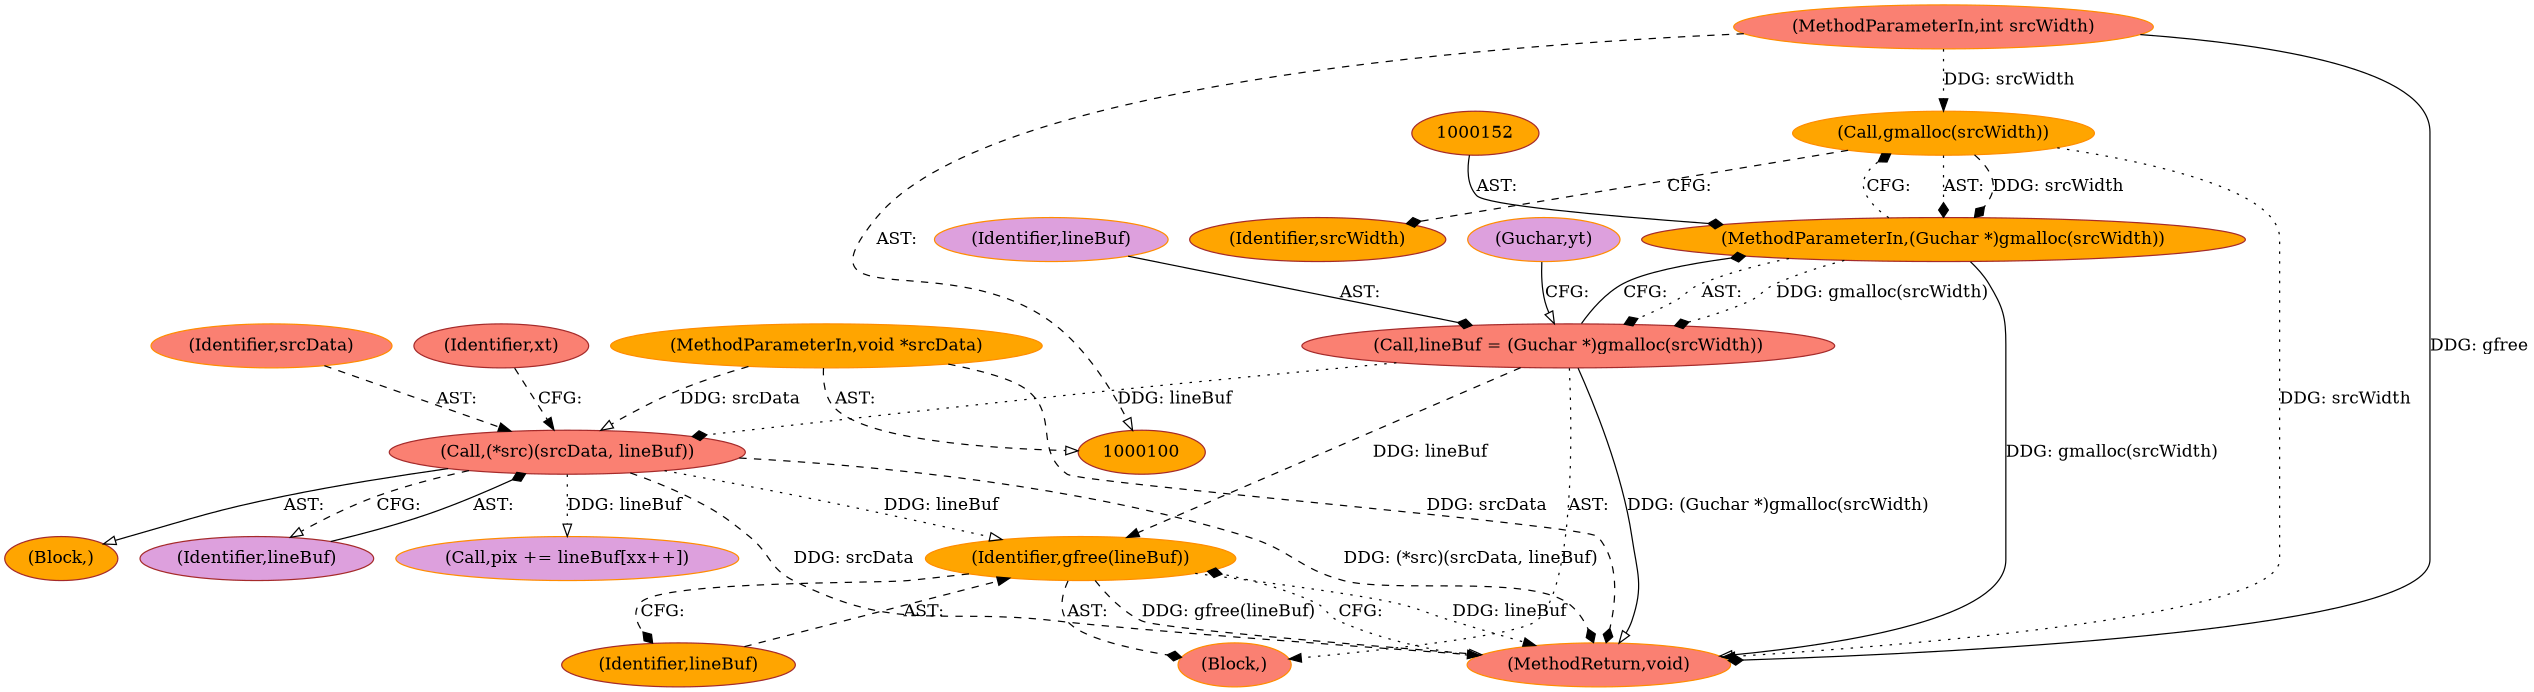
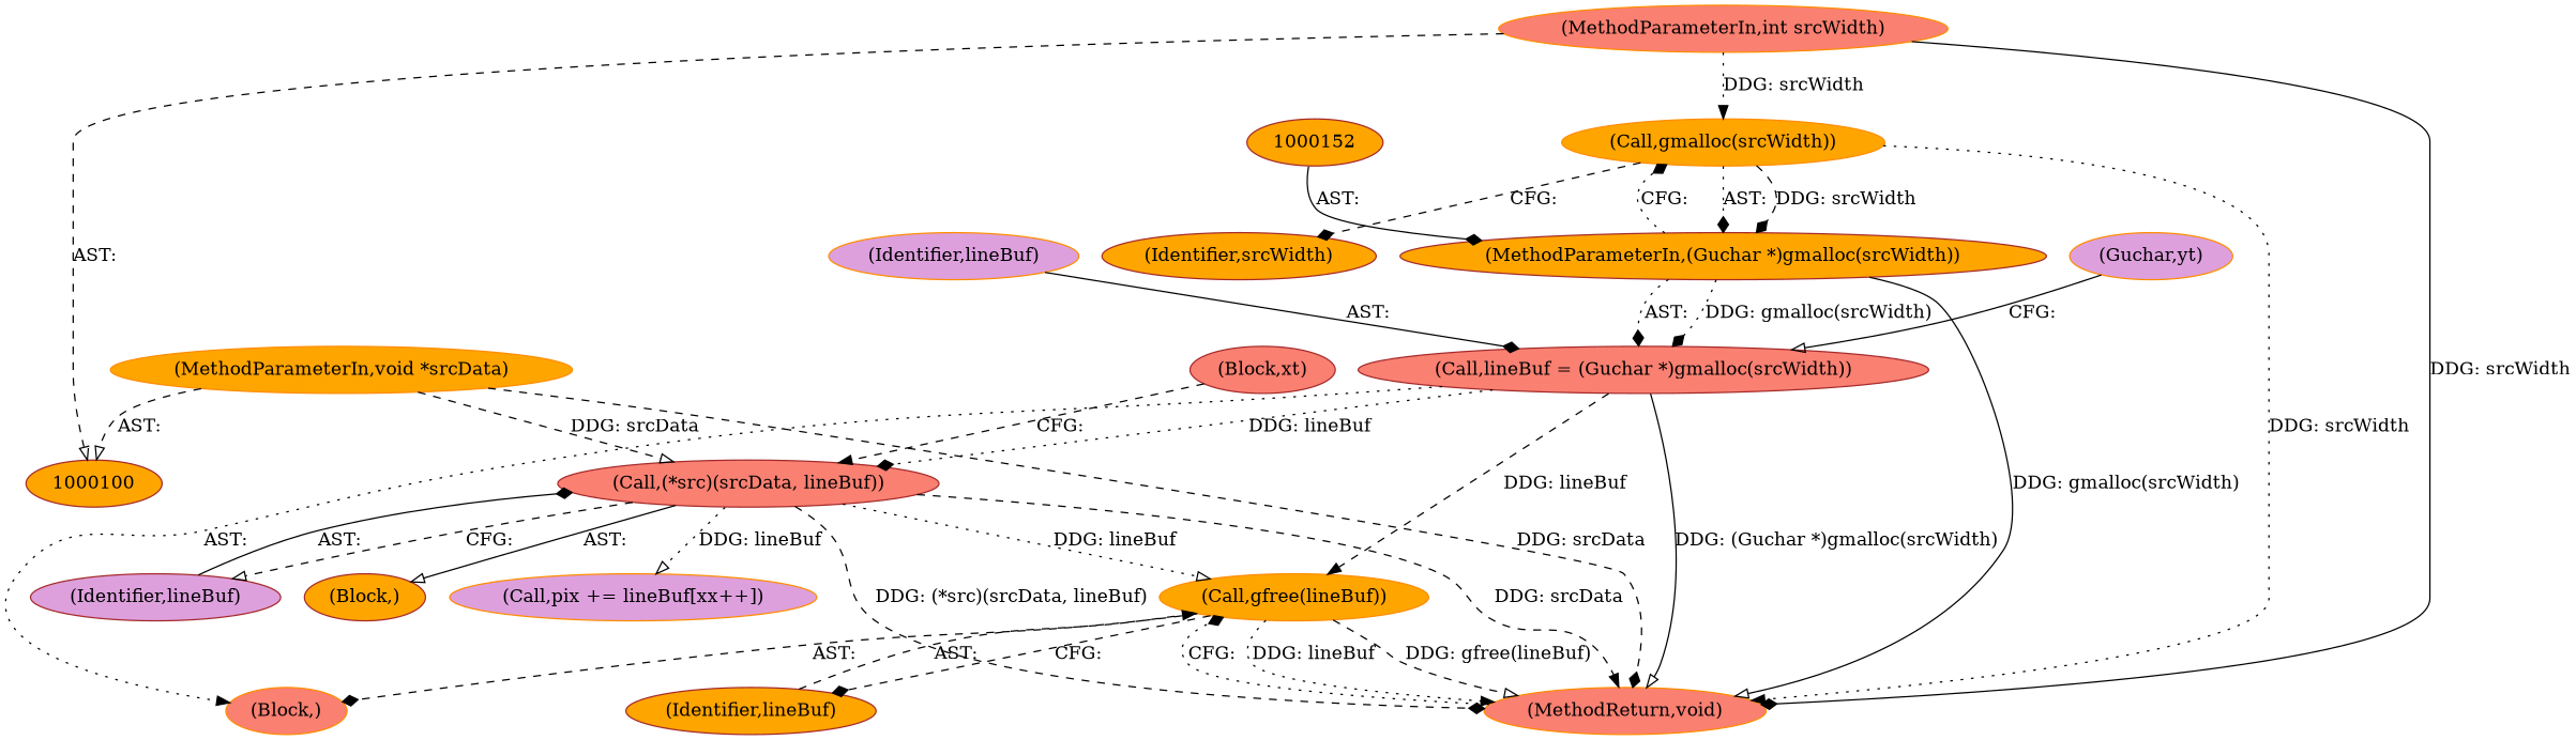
  digraph {
    node [color=darkorange fillcolor=orange style=filled]
    edge [arrowhead=diamond style=dashed]
-   n1 [label="(Identifier,gfree(lineBuf))"]
+   n1 [label="(Call,gfree(lineBuf))"]
    n2 [fillcolor=salmon label="(MethodReturn,void)"]
    n3 [color=brown label="(Identifier,lineBuf)"]
    n4 [fillcolor=salmon label="(Block,)"]
    n5 [color=brown fillcolor=salmon label="(Call,(*src)(srcData, lineBuf))"]
    n6 [color=brown fillcolor=plum label="(Identifier,lineBuf)"]
    n7 [color=brown label="(Block,)"]
    n8 [fillcolor=plum label="(Call,pix += lineBuf[xx++])"]
    n9 [label="(MethodParameterIn,void *srcData)"]
    1000100 [color=brown]
    n11 [color=brown fillcolor=salmon label="(Call,lineBuf = (Guchar *)gmalloc(srcWidth))"]
    n12 [color=brown label="(MethodParameterIn,(Guchar *)gmalloc(srcWidth))"]
    n13 [label="(Call,gmalloc(srcWidth))"]
    n14 [color=brown label="(Identifier,srcWidth)"]
    n15 [fillcolor=salmon label="(MethodParameterIn,int srcWidth)"]
    n16 [fillcolor=plum label="(Identifier,lineBuf)"]
-   n17 [fillcolor=salmon label="(Identifier,srcData)"]
-   n18 [color=brown fillcolor=salmon label="(Identifier,xt)"]
+   n18 [color=brown fillcolor=salmon label="(Block,xt)"]
    n19 [fillcolor=plum label="(Guchar,yt)"]
    1000152 [color=brown]
    n1 -> n2 [arrowhead=normal label="DDG: lineBuf" style=dotted]
    n1 -> n2 [arrowhead=onormal label="DDG: gfree(lineBuf)"]
    n1 -> n3 [label="CFG: "]
    n1 -> n4 [label="AST: "]
    n2 -> n1 [label="CFG: " style=dotted]
    n3 -> n1 [arrowhead=normal label="AST: "]
    n5 -> n1 [arrowhead=onormal label="DDG: lineBuf" style=dotted]
    n5 -> n2 [label="DDG: (*src)(srcData, lineBuf)"]
    n5 -> n2 [arrowhead=normal label="DDG: srcData"]
    n5 -> n6 [arrowhead=onormal label="CFG: "]
    n5 -> n7 [arrowhead=onormal label="AST: " style=solid]
    n5 -> n8 [arrowhead=onormal label="DDG: lineBuf" style=dotted]
    n6 -> n5 [label="AST: " style=solid]
    n9 -> n2 [label="DDG: srcData"]
    n9 -> n5 [arrowhead=onormal label="DDG: srcData"]
    n9 -> 1000100 [arrowhead=onormal label="AST: "]
    n11 -> n1 [arrowhead=normal label="DDG: lineBuf"]
    n11 -> n2 [arrowhead=onormal label="DDG: (Guchar *)gmalloc(srcWidth)" style=solid]
    n11 -> n4 [arrowhead=normal label="AST: " style=dotted]
    n11 -> n5 [label="DDG: lineBuf" style=dotted]
-   n11 -> n12 [label="CFG: " style=solid]
    n12 -> n2 [arrowhead=onormal label="DDG: gmalloc(srcWidth)" style=solid]
    n12 -> n11 [label="AST: " style=dotted]
    n12 -> n11 [label="DDG: gmalloc(srcWidth)" style=dotted]
    n12 -> n13 [label="CFG: " style=dotted]
    n13 -> n2 [arrowhead=normal label="DDG: srcWidth" style=dotted]
    n13 -> n12 [label="AST: " style=dotted]
    n13 -> n12 [label="DDG: srcWidth"]
    n13 -> n14 [label="CFG: "]
-   n15 -> n2 [label="DDG: gfree" style=solid]
+   n15 -> n2 [label="DDG: srcWidth" style=solid]
    n15 -> 1000100 [arrowhead=onormal label="AST: "]
    n15 -> n13 [arrowhead=normal label="DDG: srcWidth" style=dotted]
    n16 -> n11 [label="AST: " style=solid]
-   n17 -> n5 [arrowhead=normal label="AST: "]
    n18 -> n5 [arrowhead=normal label="CFG: "]
    n19 -> n11 [arrowhead=onormal label="CFG: " style=solid]
    1000152 -> n12 [label="AST: " style=solid]
  }
